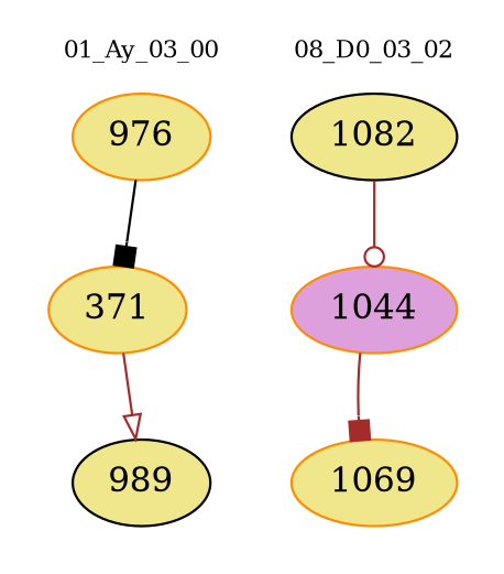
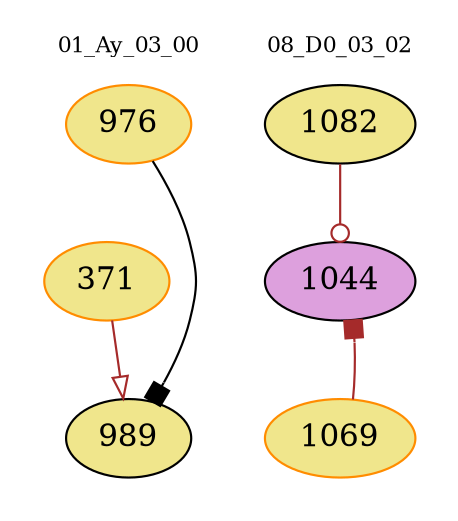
  digraph {
    node [color=darkorange fillcolor=khaki style=filled]
    edge [arrowhead=box color=brown]
    n1 [label=976]
    n2 [label=371]
    n3 [color=black label=989]
    n4 [color=black label=1082]
-   n5 [fillcolor=plum label=1044]
+   n5 [color=black fillcolor=plum label=1044]
    n6 [label=1069]
    subgraph cluster_1 {
      color=white
      fontsize=10
      label="01_Ay_03_00"
      n1
      n2
      n3
    }
    subgraph cluster_2 {
      color=white
      fontsize=10
      label="08_D0_03_02"
      n4
      n5
      n6
    }
-   n1 -> n2 [color=black]
+   n1 -> n3 [color=black]
    n2 -> n3 [arrowhead=onormal]
    n4 -> n5 [arrowhead=odot]
-   n5 -> n6
+   n6 -> n5
  }
